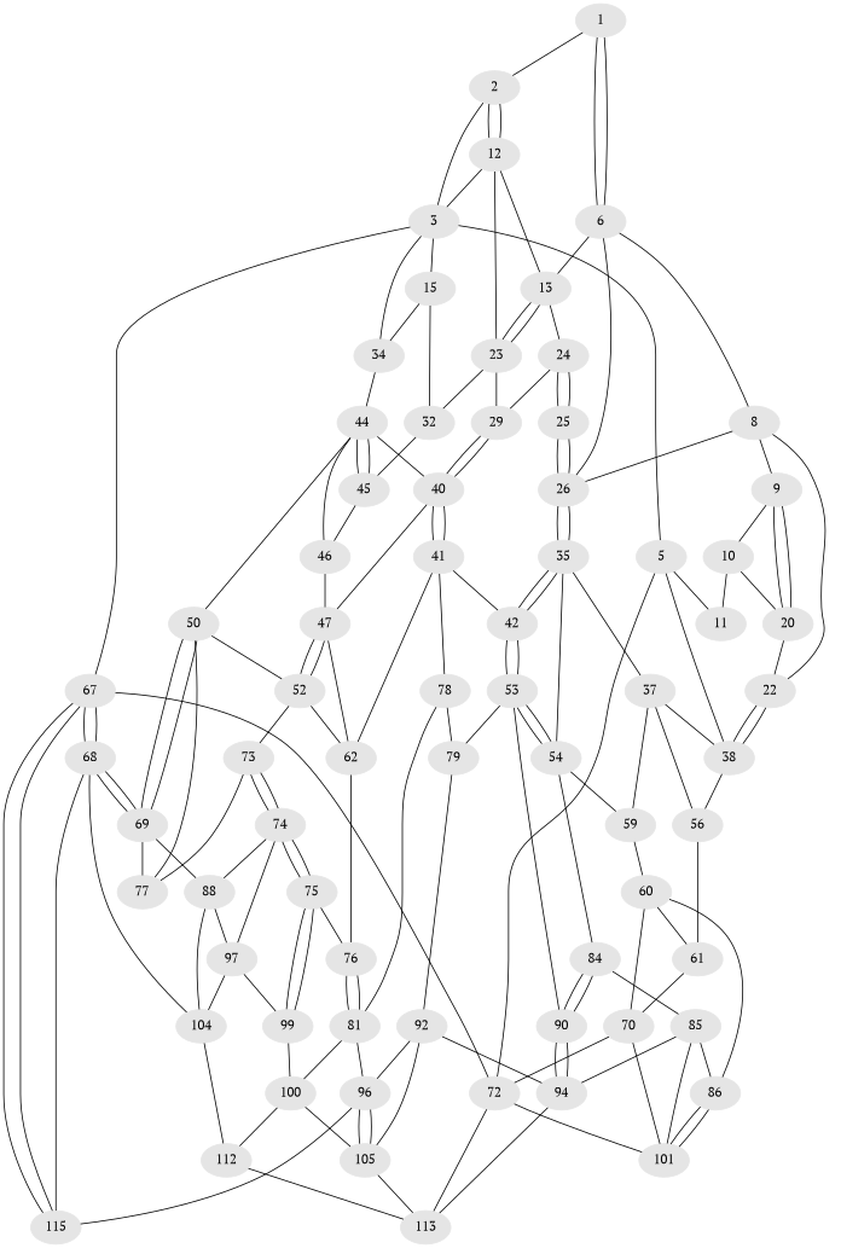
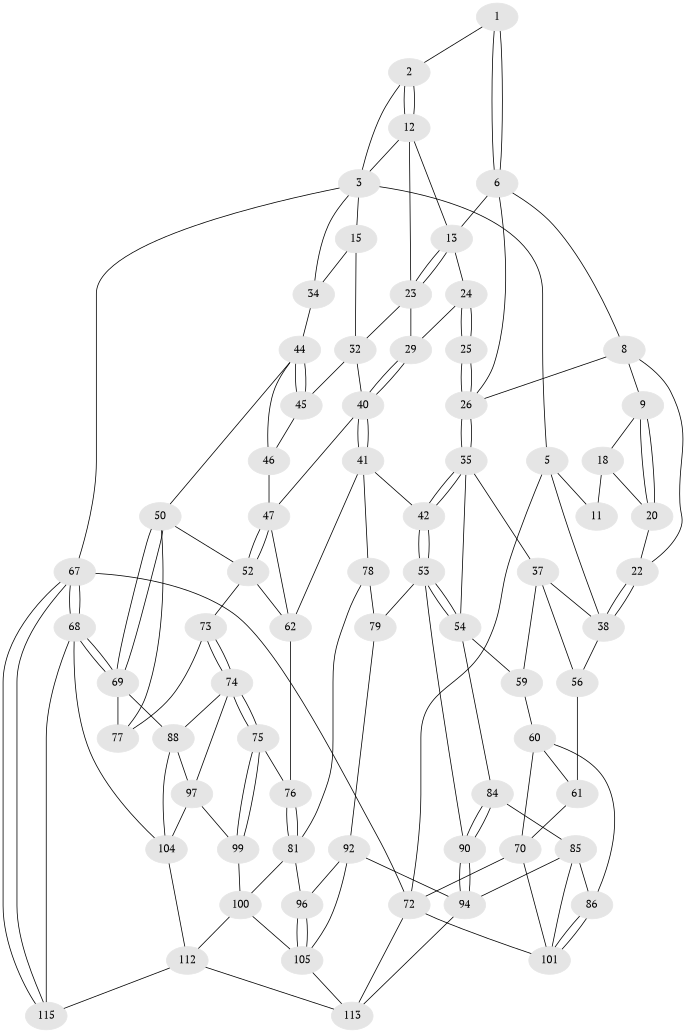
  graph {
    fontname="PT Serif"
    node [color=gray90 fontname="PT Serif" style=filled]
    edge [fontname="PT Serif"]
    1
    2
    6 [super="+7"]
    3 [super="+4"]
    12 [super="+16"]
    8 [super="+21"]
    13 [super="+14"]
    26 [super="+27"]
    5 [super="+17"]
    15 [super="+31"]
    34
    67
    23 [super="+28"]
    11 [super="+18"]
    38 [super="+39"]
    72 [super="+114"]
    32 [super="+33"]
    44 [super="+49"]
    68 [super="+103"]
    115
    56 [super="+57"]
    101 [super="+109"]
    113 [super="+117"]
    9
    22
    24 [super="+30"]
    35 [super="+36"]
-   10 [super="+19"]
+   10 [super="+19" label=18]
    20
    29
    25
    40 [super="+43"]
    45
    37 [super="+55"]
    42
    54 [super="+58"]
    41 [super="+64"]
    47 [super="+48"]
    46
    50 [super="+51"]
    59
    53 [super="+80"]
    84
    61 [super="+66"]
    60 [super="+83"]
    62 [super="+63"]
    78 [super="+82"]
    52 [super="+65"]
    76
    79 [super="+91"]
    81 [super="+95"]
    90
    69 [super="+87"]
    77
    73
    88 [super="+102"]
    74 [super="+89"]
    92 [super="+93"]
    94 [super="+110"]
    85 [super="+108"]
    70 [super="+71"]
    86
    104 [super="+111"]
    112 [super="+116"]
    97 [super="+98"]
    75
    99
    100 [super="+107"]
    96
    105 [super="+106"]
    1 -- 2
    1 -- 6
    1 -- 6
    2 -- 3
    2 -- 12
    2 -- 12
    6 -- 8
    6 -- 13
    6 -- 26
    3 -- 5
    3 -- 15
    3 -- 34
    3 -- 67
    12 -- 3
    12 -- 13
    12 -- 23
    8 -- 26
    8 -- 9
    8 -- 22
    13 -- 23
    13 -- 23
    13 -- 24
    26 -- 35
    26 -- 35
    5 -- 11 [weight=2]
    5 -- 38
    5 -- 72
    15 -- 34
    15 -- 32
    34 -- 44
    67 -- 72
    67 -- 68
    67 -- 68
    67 -- 115
    67 -- 115
    23 -- 32
    23 -- 29
    38 -- 56
    72 -- 101
    72 -- 113
-   44 -- 40
+   32 -- 40
    32 -- 45
    44 -- 45
    44 -- 45
    44 -- 46
    44 -- 50
    68 -- 115
    68 -- 69
    68 -- 69
    68 -- 104
    56 -- 61 [weight=2]
    9 -- 10
    9 -- 20
    9 -- 20
    22 -- 38
    22 -- 38
    24 -- 29
    24 -- 25 [weight=2]
    24 -- 25
    35 -- 37
    35 -- 42
    35 -- 42
    35 -- 54
    10 -- 11 [weight=2]
    10 -- 20
    20 -- 22
    29 -- 40
    29 -- 40
    25 -- 26
    25 -- 26
    40 -- 41
    40 -- 41
    40 -- 47
    45 -- 46
    37 -- 38
    37 -- 56
    37 -- 59
    42 -- 53
    42 -- 53
    54 -- 59
    54 -- 84
    41 -- 42
    41 -- 62
    41 -- 78
    47 -- 62
    47 -- 52
    47 -- 52
    46 -- 47
    50 -- 52
    50 -- 69
    50 -- 69
    50 -- 77
    59 -- 60
    53 -- 54
    53 -- 54
    53 -- 79
    53 -- 90
    84 -- 90
    84 -- 90
    84 -- 85
    61 -- 70
    60 -- 61
    60 -- 70
    60 -- 86
    62 -- 76
    78 -- 79 [weight=2]
    78 -- 81
    52 -- 62
    52 -- 73
    76 -- 81
    76 -- 81
    79 -- 92
    81 -- 100
    81 -- 96
    90 -- 94
    90 -- 94
    69 -- 77
    69 -- 88
    73 -- 77
    73 -- 74
    73 -- 74
    88 -- 104
    88 -- 97
    74 -- 88
    74 -- 97
    74 -- 75
    74 -- 75
    92 -- 94
    92 -- 96
    92 -- 105
    94 -- 113
    85 -- 101
    85 -- 94
    85 -- 86
    70 -- 72
    70 -- 101
    86 -- 101
    86 -- 101
    104 -- 112
-   96 -- 115
+   112 -- 115
    112 -- 113
    97 -- 104
    97 -- 99
    75 -- 76
    75 -- 99
    75 -- 99
    99 -- 100
    100 -- 112
    100 -- 105
    96 -- 105
    96 -- 105
    105 -- 113
  }
